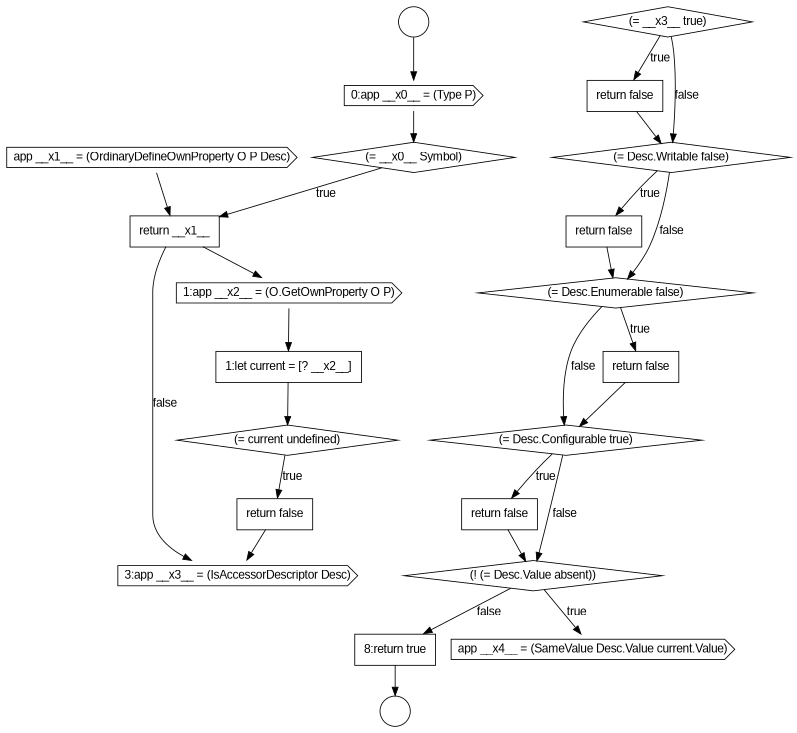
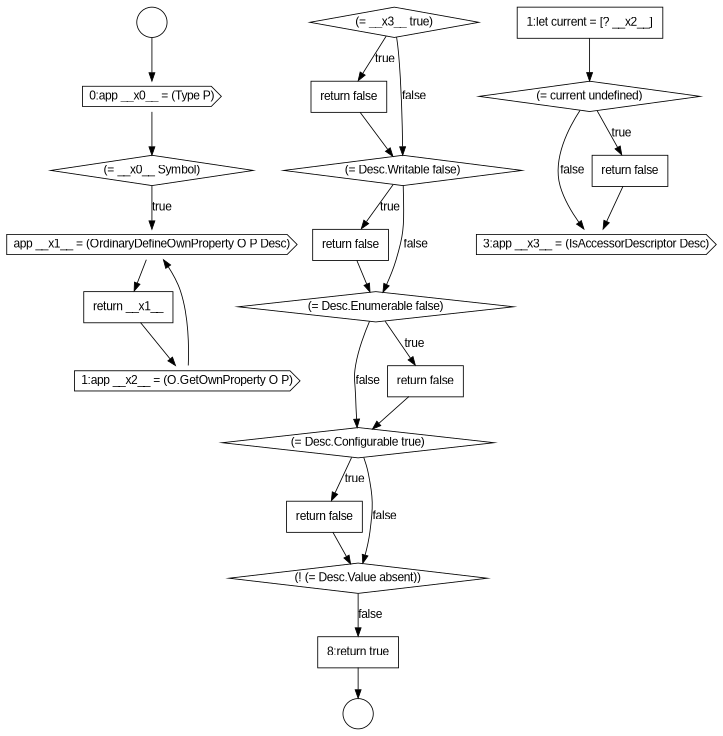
  digraph {
    fontname="Liberation Sans"
    node [color=black fillcolor=white fontname="Liberation Sans" shape=none style=filled]
    edge [color=black fontname="Liberation Sans"]
    n1 [label=<<font color="black">0:app __x0__ = (Type P)</font>> shape=cds]
    n2 [label=<<font color="black">(= __x0__ Symbol)</font>> shape=diamond]
    n3 [label=<<font color="black">app __x1__ = (OrdinaryDefineOwnProperty O P Desc)</font>> shape=cds]
    n4 [label=<<font color="black">     <table border="0" cellborder="1" cellspacing="0" cellpadding="10">       <tr><td align="left">8:return true</td></tr>     </table>   </font>> margin=0]
    n5 [label=" " shape=circle]
    n6 [label=<<font color="black">3:app __x3__ = (IsAccessorDescriptor Desc)</font>> shape=cds]
    n7 [label=<<font color="black">(= __x3__ true)</font>> shape=diamond]
    n8 [label=<<font color="black">     <table border="0" cellborder="1" cellspacing="0" cellpadding="10">       <tr><td align="left">return false</td></tr>     </table>   </font>> margin=0]
    n9 [label=<<font color="black">(= Desc.Writable false)</font>> shape=diamond]
    n10 [label=<<font color="black">(= Desc.Configurable true)</font>> shape=diamond]
    n11 [label=<<font color="black">     <table border="0" cellborder="1" cellspacing="0" cellpadding="10">       <tr><td align="left">return false</td></tr>     </table>   </font>> margin=0]
    n12 [label=<<font color="black">(! (= Desc.Value absent))</font>> shape=diamond]
-   n13 [label=<<font color="black">app __x4__ = (SameValue Desc.Value current.Value)</font>> shape=cds]
    n14 [label=<<font color="black">1:app __x2__ = (O.GetOwnProperty O P)</font>> shape=cds]
    n15 [label=<<font color="black">     <table border="0" cellborder="1" cellspacing="0" cellpadding="10">       <tr><td align="left">1:let current = [? __x2__]</td></tr>     </table>   </font>> margin=0]
    n16 [label=<<font color="black">     <table border="0" cellborder="1" cellspacing="0" cellpadding="10">       <tr><td align="left">return __x1__</td></tr>     </table>   </font>> margin=0]
    n17 [label=<<font color="black">     <table border="0" cellborder="1" cellspacing="0" cellpadding="10">       <tr><td align="left">return false</td></tr>     </table>   </font>> margin=0]
    n18 [label=<<font color="black">(= Desc.Enumerable false)</font>> shape=diamond]
    n19 [label=<<font color="black">     <table border="0" cellborder="1" cellspacing="0" cellpadding="10">       <tr><td align="left">return false</td></tr>     </table>   </font>> margin=0]
    n20 [label=<<font color="black">     <table border="0" cellborder="1" cellspacing="0" cellpadding="10">       <tr><td align="left">return false</td></tr>     </table>   </font>> margin=0]
    n21 [label=" " shape=circle]
    n22 [label=<<font color="black">(= current undefined)</font>> shape=diamond]
    n1 -> n2
-   n2 -> n16 [label=<<font color="black">true</font>>]
+   n2 -> n3 [label=<<font color="black">true</font>>]
    n3 -> n16
    n4 -> n5
    n7 -> n8 [label=<<font color="black">true</font>>]
    n7 -> n9 [label=<<font color="black">false</font>>]
    n8 -> n9
    n9 -> n17 [label=<<font color="black">true</font>>]
    n9 -> n18 [label=<<font color="black">false</font>>]
    n10 -> n11 [label=<<font color="black">true</font>>]
    n10 -> n12 [label=<<font color="black">false</font>>]
    n11 -> n12
    n12 -> n4 [label=<<font color="black">false</font>>]
-   n12 -> n13 [label=<<font color="black">true</font>>]
-   n14 -> n15
+   n14 -> n3
    n15 -> n22
    n16 -> n14
    n17 -> n18
    n18 -> n10 [label=<<font color="black">false</font>>]
    n18 -> n19 [label=<<font color="black">true</font>>]
    n19 -> n10
    n20 -> n6
    n21 -> n1
-   n16 -> n6 [label=<<font color="black">false</font>>]
+   n22 -> n6 [label=<<font color="black">false</font>>]
    n22 -> n20 [label=<<font color="black">true</font>>]
  }
